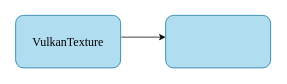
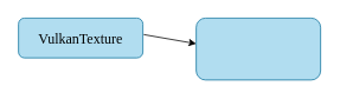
  <mxCell id="0" />
  <mxCell id="1" parent="0" />
- <mxCell id="2" value="&lt;font face=&quot;Verdana&quot; style=&quot;font-size: 16px;&quot;&gt;VulkanTexture&lt;/font&gt;" style="rounded=1;whiteSpace=wrap;html=1;fillColor=#b1ddf0;strokeColor=#10739e;" vertex="1" parent="1"><mxGeometry x="20" y="20" width="140" height="70" as="geometry" /></mxCell>
+ <mxCell id="2" value="&lt;font face=&quot;Verdana&quot; style=&quot;font-size: 16px;&quot;&gt;VulkanTexture&lt;/font&gt;" style="rounded=1;whiteSpace=wrap;html=1;fillColor=#b1ddf0;strokeColor=#10739e;" vertex="1" parent="1"><mxGeometry x="20" y="20" width="140" height="45" as="geometry" /></mxCell>
  <mxCell id="3" value="" style="endArrow=classic;html=1;rounded=0;exitX=1.007;exitY=0.414;exitDx=0;exitDy=0;exitPerimeter=0;" edge="1" parent="1" source="2"><mxGeometry width="50" height="50" relative="1" as="geometry"><mxPoint x="170" y="50" as="sourcePoint" /><mxPoint x="220" y="49" as="targetPoint" /></mxGeometry></mxCell>
  <mxCell id="4" value="" style="rounded=1;whiteSpace=wrap;html=1;fillColor=#b1ddf0;strokeColor=#10739e;" vertex="1" parent="1"><mxGeometry x="220" y="20" width="140" height="70" as="geometry" /></mxCell>
